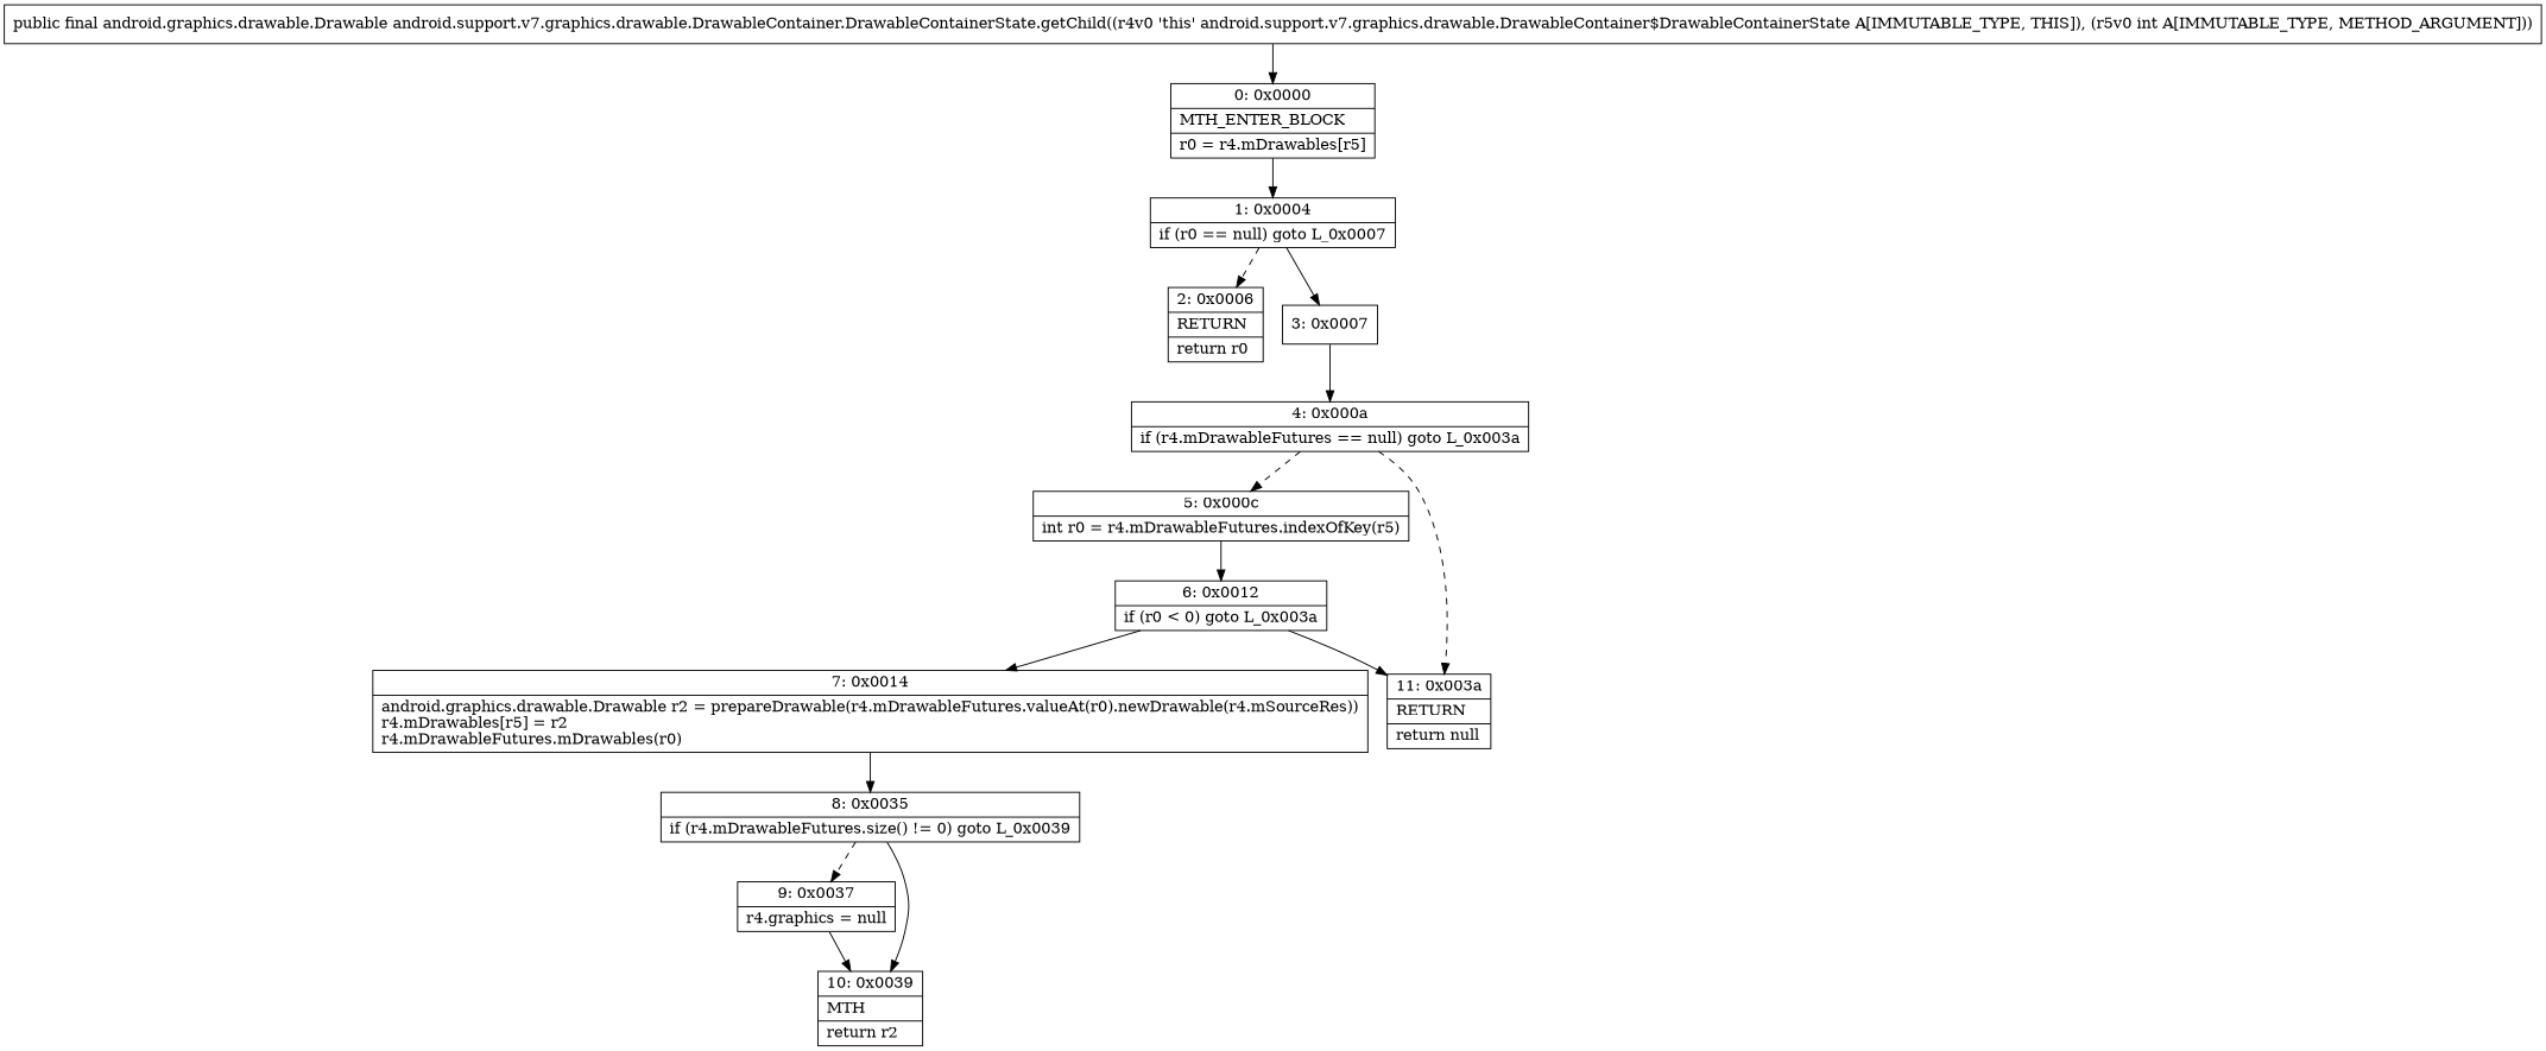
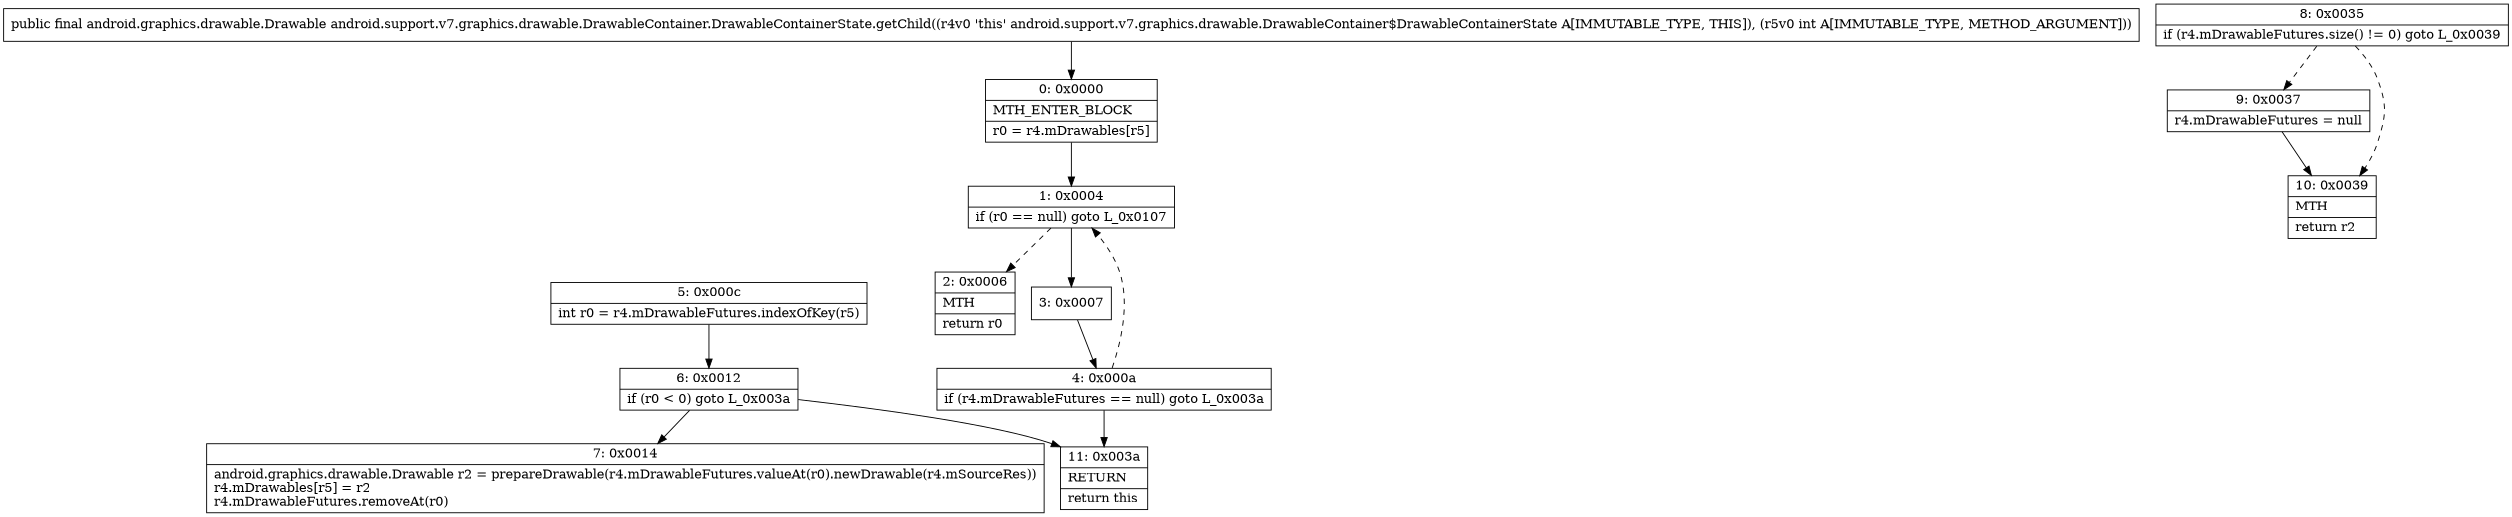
  digraph {
    node [shape=record]
    n1 [label="{0\:\ 0x0000|MTH_ENTER_BLOCK\l|r0 = r4.mDrawables[r5]\l}"]
-   n2 [label="{1\:\ 0x0004|if (r0 == null) goto L_0x0007\l}"]
-   n3 [label="{2\:\ 0x0006|RETURN\l|return r0\l}"]
+   n2 [label="{1\:\ 0x0004|if (r0 == null) goto L_0x0107\l}"]
+   n3 [label="{2\:\ 0x0006|MTH\l|return r0\l}"]
    n4 [label="{3\:\ 0x0007}"]
    n5 [label="{4\:\ 0x000a|if (r4.mDrawableFutures == null) goto L_0x003a\l}"]
    n6 [label="{5\:\ 0x000c|int r0 = r4.mDrawableFutures.indexOfKey(r5)\l}"]
-   n7 [label="{11\:\ 0x003a|RETURN\l|return null\l}"]
+   n7 [label="{11\:\ 0x003a|RETURN\l|return this\l}"]
    n8 [label="{6\:\ 0x0012|if (r0 \< 0) goto L_0x003a\l}"]
-   n9 [label="{7\:\ 0x0014|android.graphics.drawable.Drawable r2 = prepareDrawable(r4.mDrawableFutures.valueAt(r0).newDrawable(r4.mSourceRes))\lr4.mDrawables[r5] = r2\lr4.mDrawableFutures.mDrawables(r0)\l}"]
+   n9 [label="{7\:\ 0x0014|android.graphics.drawable.Drawable r2 = prepareDrawable(r4.mDrawableFutures.valueAt(r0).newDrawable(r4.mSourceRes))\lr4.mDrawables[r5] = r2\lr4.mDrawableFutures.removeAt(r0)\l}"]
    n10 [label="{8\:\ 0x0035|if (r4.mDrawableFutures.size() != 0) goto L_0x0039\l}"]
-   n11 [label="{9\:\ 0x0037|r4.graphics = null\l}"]
+   n11 [label="{9\:\ 0x0037|r4.mDrawableFutures = null\l}"]
    n12 [label="{10\:\ 0x0039|MTH\l|return r2\l}"]
    n13 [label="{public final android.graphics.drawable.Drawable android.support.v7.graphics.drawable.DrawableContainer.DrawableContainerState.getChild((r4v0 'this' android.support.v7.graphics.drawable.DrawableContainer$DrawableContainerState A[IMMUTABLE_TYPE, THIS]), (r5v0 int A[IMMUTABLE_TYPE, METHOD_ARGUMENT])) }"]
    n1 -> n2
    n2 -> n3 [style=dashed]
    n2 -> n4
    n4 -> n5
-   n5 -> n6 [style=dashed]
-   n5 -> n7 [style=dashed]
+   n5 -> n2 [style=dashed]
+   n5 -> n7
    n6 -> n8
    n8 -> n7
    n8 -> n9 [style=solid]
-   n9 -> n10
    n10 -> n11 [style=dashed]
-   n10 -> n12
+   n10 -> n12 [style=dashed]
    n11 -> n12
    n13 -> n1
  }
